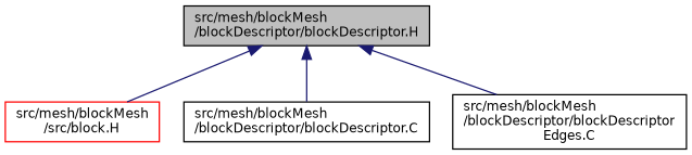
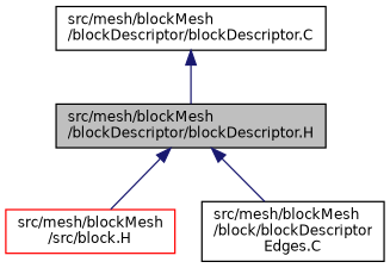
  digraph {
    node [color=black fontname=Helvetica fontsize=10 shape=record]
    edge [color=midnightblue dir=back fontname=Helvetica fontsize=10 labelfontname=Helvetica labelfontsize=10 style=solid]
    n1 [fillcolor=grey75 fontcolor=black height=0.2 label="src/mesh/blockMesh\l/blockDescriptor/blockDescriptor.H" style=filled width=0.4]
    n2 [color=red height=0.2 label="src/mesh/blockMesh\l/src/block.H" width=0.4]
    n3 [height=0.2 label="src/mesh/blockMesh\l/blockDescriptor/blockDescriptor.C" width=0.4]
-   n4 [height=0.2 label="src/mesh/blockMesh\l/blockDescriptor/blockDescriptor\lEdges.C" width=0.4]
+   n4 [height=0.2 label="src/mesh/blockMesh\l/block/blockDescriptor\lEdges.C" width=0.4]
    n1 -> n2
-   n1 -> n3
+   n3 -> n1
    n1 -> n4
  }
